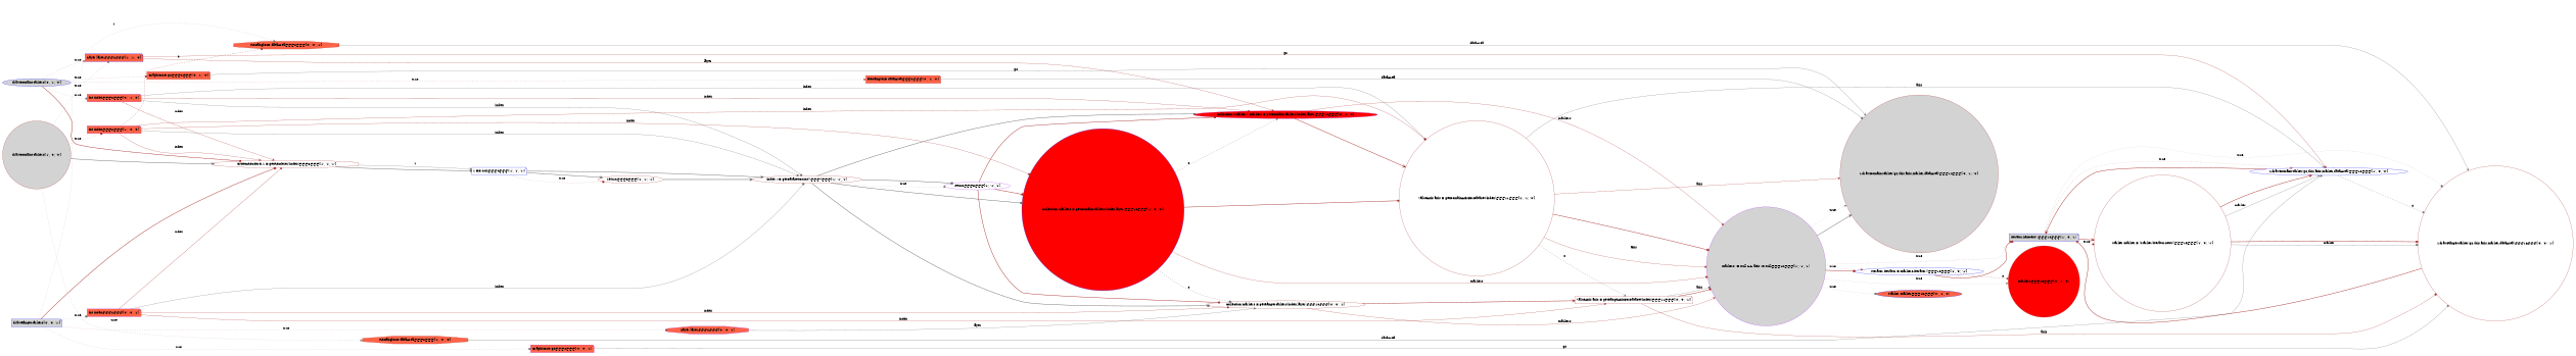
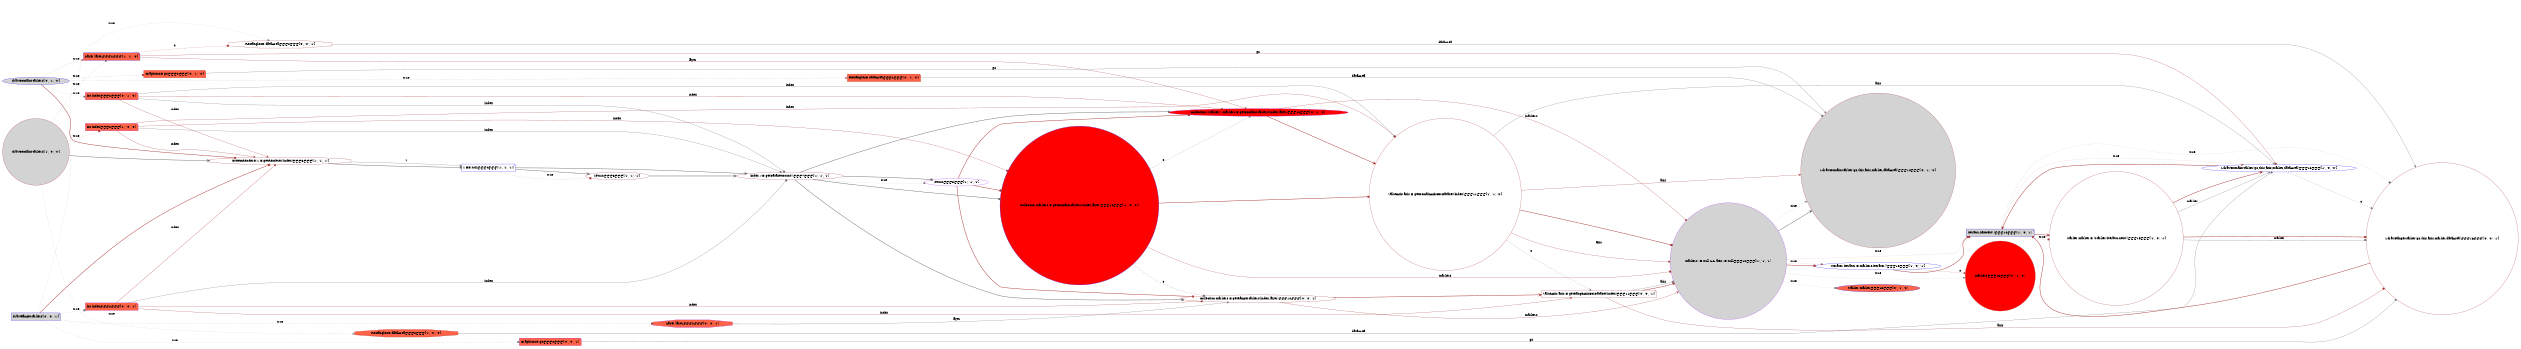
  digraph {
    rankdir=LR
    node [color=brown fillcolor=white shape=note style=filled]
    edge [arrowhead=vee color=brown style=solid]
    n1 [color=purple fillcolor=tomato label="int index@@@2@@@['0', '1', '0']"]
    n2 [label="index >= getDatasetCount()@@@7@@@['1', '1', '1']" shape=ellipse]
    n3 [color=purple fillcolor=red label="Collection<Marker> markers = getDomainMarkers(index,layer)@@@10@@@['0', '1', '0']" shape=ellipse]
    n4 [label="XYItemRenderer r = getRenderer(index)@@@3@@@['1', '1', '1']" shape=octagon]
    n5 [label="ValueAxis axis = getDomainAxisForDataset(index)@@@11@@@['1', '1', '0']" shape=circle]
    n6 [label="Collection markers = getRangeMarkers(index,layer)@@@10@@@['0', '0', '1']" shape=ellipse]
    n7 [color=blue fillcolor=red label="Collection markers = getDomainMarkers(index,layer)@@@10@@@['1', '0', '0']" shape=circle]
    n8 [color=purple label="return@@@8@@@['1', '1', '1']" shape=ellipse]
    n9 [color=purple fillcolor=lightgray label="markers != null && axis != null@@@12@@@['1', '1', '1']" shape=circle]
    n10 [color=blue label="r == null@@@4@@@['1', '1', '1']"]
    n11 [label="ValueAxis axis = getRangeAxisForDataset(index)@@@11@@@['0', '0', '1']"]
    n12 [color=blue label="r.drawDomainMarker(g2,this,axis,marker,dataArea)@@@16@@@['1', '0', '0']" shape=ellipse]
    n13 [fillcolor=lightgray label="r.drawDomainMarker(g2,this,axis,marker,dataArea)@@@14@@@['0', '1', '0']" shape=circle]
    n14 [color=purple fillcolor=tomato label="Graphics2D g2@@@2@@@['0', '0', '1']"]
    n15 [label="r.drawRangeMarker(g2,this,axis,marker,dataArea)@@@16@@@['0', '0', '1']" shape=circle]
    n16 [color=blue fillcolor=lightgray label="iterator.hasNext()@@@14@@@['1', '0', '1']"]
    n17 [color=blue label="Iterator iterator = markers.iterator()@@@13@@@['1', '0', '1']" shape=ellipse]
    n18 [fillcolor=red label="markers@@@13@@@['0', '1', '0']" shape=circle]
    n19 [color=blue fillcolor=tomato label="Marker marker@@@13@@@['0', '1', '0']" shape=ellipse]
    n20 [color=purple fillcolor=tomato label="int index@@@2@@@['0', '0', '1']"]
-   n21 [fillcolor=tomato label="Rectangle2D dataArea@@@2@@@['0', '0', '1']" shape=octagon]
+   n21 [label="Rectangle2D dataArea@@@2@@@['0', '0', '1']" shape=octagon]
    n22 [label="Marker marker = (Marker)iterator.next()@@@15@@@['1', '0', '1']" shape=circle]
    n23 [color=purple fillcolor=tomato label="Layer layer@@@2@@@['0', '0', '1']" shape=octagon]
    n24 [color=purple fillcolor=tomato label="int index@@@2@@@['1', '0', '0']"]
    n25 [fillcolor=tomato label="Rectangle2D dataArea@@@2@@@['1', '0', '0']" shape=octagon]
    n26 [fillcolor=lightgray label="drawDomainMarkers['1', '0', '0']" shape=circle]
    n27 [color=blue fillcolor=tomato label="Layer layer@@@2@@@['1', '1', '0']"]
    n28 [fillcolor=tomato label="Graphics2D g2@@@2@@@['0', '1', '0']"]
    n29 [fillcolor=tomato label="Rectangle2D dataArea@@@2@@@['0', '1', '0']"]
    n30 [color=blue fillcolor=lightgray label="drawDomainMarkers['0', '1', '0']" shape=ellipse]
    n31 [label="return@@@5@@@['1', '1', '1']" shape=ellipse]
    n32 [color=blue fillcolor=lightgray label="drawRangeMarkers['0', '0', '1']"]
    n1 -> n2 [arrowhead=box color=gray40 label=index]
    n1 -> n3 [arrowhead=dot label=index]
    n1 -> n4 [label=index]
    n1 -> n5 [arrowhead=box color=gray40 label=index]
    n2 -> n3 [arrowhead=dot color=gray40 style=bold]
    n2 -> n6 [arrowhead=box color=gray40 style=bold]
    n2 -> n7 [arrowhead=box color=gray40 style=bold]
    n2 -> n8 [arrowhead=dot color=gray40 label=true style=dotted]
    n2 -> n8 [arrowhead=box color=gray40 style=bold]
    n3 -> n5 [style=bold]
    n3 -> n9 [arrowhead=dot label=markers]
    n4 -> n10 [color=gray40 label=r]
    n4 -> n10 [arrowhead=box color=gray40 style=bold]
    n5 -> n9 [arrowhead=box style=bold]
    n5 -> n9 [arrowhead=dot label=axis]
    n5 -> n11 [color=gray40 label=0 style=dashed]
    n5 -> n12 [color=gray40 label=axis]
    n5 -> n13 [label=axis]
    n6 -> n9 [label=markers]
    n6 -> n11 [style=bold]
    n7 -> n3 [color=gray40 label=0 style=dashed]
    n7 -> n5 [arrowhead=dot style=bold]
    n7 -> n6 [arrowhead=box color=gray40 label=0 style=dashed]
    n7 -> n9 [arrowhead=box label=markers]
    n8 -> n3 [arrowhead=box style=bold]
    n8 -> n6 [arrowhead=dot style=bold]
    n8 -> n7 [arrowhead=box style=bold]
    n9 -> n13 [color=gray40 label=true style=dotted]
    n9 -> n13 [color=gray40 style=bold]
    n9 -> n16 [arrowhead=box label=true style=dotted]
    n9 -> n17 [arrowhead=box style=bold]
    n9 -> n17 [label=true style=dotted]
    n9 -> n18 [color=gray40 label=true style=dotted]
    n9 -> n19 [arrowhead=box color=gray40 label=true style=dotted]
    n10 -> n2 [color=gray40 style=bold]
    n10 -> n31 [arrowhead=box label=true style=dotted]
    n10 -> n31 [color=gray40 style=bold]
    n11 -> n9 [arrowhead=box color=gray40 label=axis]
    n11 -> n9 [arrowhead=dot style=bold]
    n11 -> n15 [arrowhead=box label=axis]
    n12 -> n15 [arrowhead=dot color=gray40 label=0 style=dashed]
    n12 -> n16 [style=bold]
    n14 -> n15 [arrowhead=dot color=gray40 label=g2]
    n15 -> n16 [arrowhead=dot style=bold]
    n16 -> n12 [label=true style=dotted]
    n16 -> n15 [arrowhead=box color=gray40 label=true style=dotted]
    n16 -> n22 [style=bold]
    n16 -> n22 [arrowhead=dot label=true style=dotted]
    n17 -> n16 [arrowhead=dot style=bold]
    n17 -> n18 [arrowhead=dot label=0 style=dashed]
    n20 -> n2 [arrowhead=box color=gray40 label=index]
    n20 -> n4 [arrowhead=dot label=index]
    n20 -> n6 [arrowhead=dot label=index]
    n20 -> n11 [label=index]
    n21 -> n15 [color=gray40 label=dataArea]
    n22 -> n12 [style=bold]
    n22 -> n12 [color=gray40 label=marker]
    n22 -> n15 [arrowhead=box color=gray40 label=marker]
    n22 -> n15 [arrowhead=box style=bold]
    n23 -> n6 [color=gray40 label=layer]
    n24 -> n2 [arrowhead=dot color=gray40 label=index]
    n24 -> n4 [label=index]
    n24 -> n5 [arrowhead=dot label=index]
    n24 -> n7 [arrowhead=box label=index]
    n25 -> n12 [arrowhead=dot color=gray40 label=dataArea]
    n26 -> n4 [color=gray40 style=bold]
    n26 -> n24 [arrowhead=box label=true style=dotted]
    n26 -> n25 [color=gray40 label=true style=dotted]
    n26 -> n27 [arrowhead=dot color=gray40 label=true style=dotted]
    n27 -> n3 [label=layer]
    n27 -> n12 [arrowhead=dot label=g2]
-   n24 -> n21 [arrowhead=box label=0 style=dashed]
+   n27 -> n21 [arrowhead=box label=0 style=dashed]
    n28 -> n13 [color=gray40 label=g2]
    n29 -> n13 [arrowhead=box color=gray40 label=dataArea]
    n30 -> n1 [arrowhead=dot color=gray40 label=true style=dotted]
    n30 -> n4 [arrowhead=dot style=bold]
    n30 -> n27 [label=true style=dotted]
    n30 -> n28 [arrowhead=box label=true style=dotted]
    n30 -> n29 [label=true style=dotted]
    n31 -> n2 [color=gray40 style=bold]
    n32 -> n4 [arrowhead=box style=bold]
    n32 -> n14 [arrowhead=box color=gray40 label=true style=dotted]
    n32 -> n20 [arrowhead=box color=gray40 label=true style=dotted]
-   n32 -> n21 [color=gray40 label=r style=dotted]
+   n32 -> n21 [color=gray40 label=true style=dotted]
    n32 -> n23 [arrowhead=box label=true style=dotted]
  }
